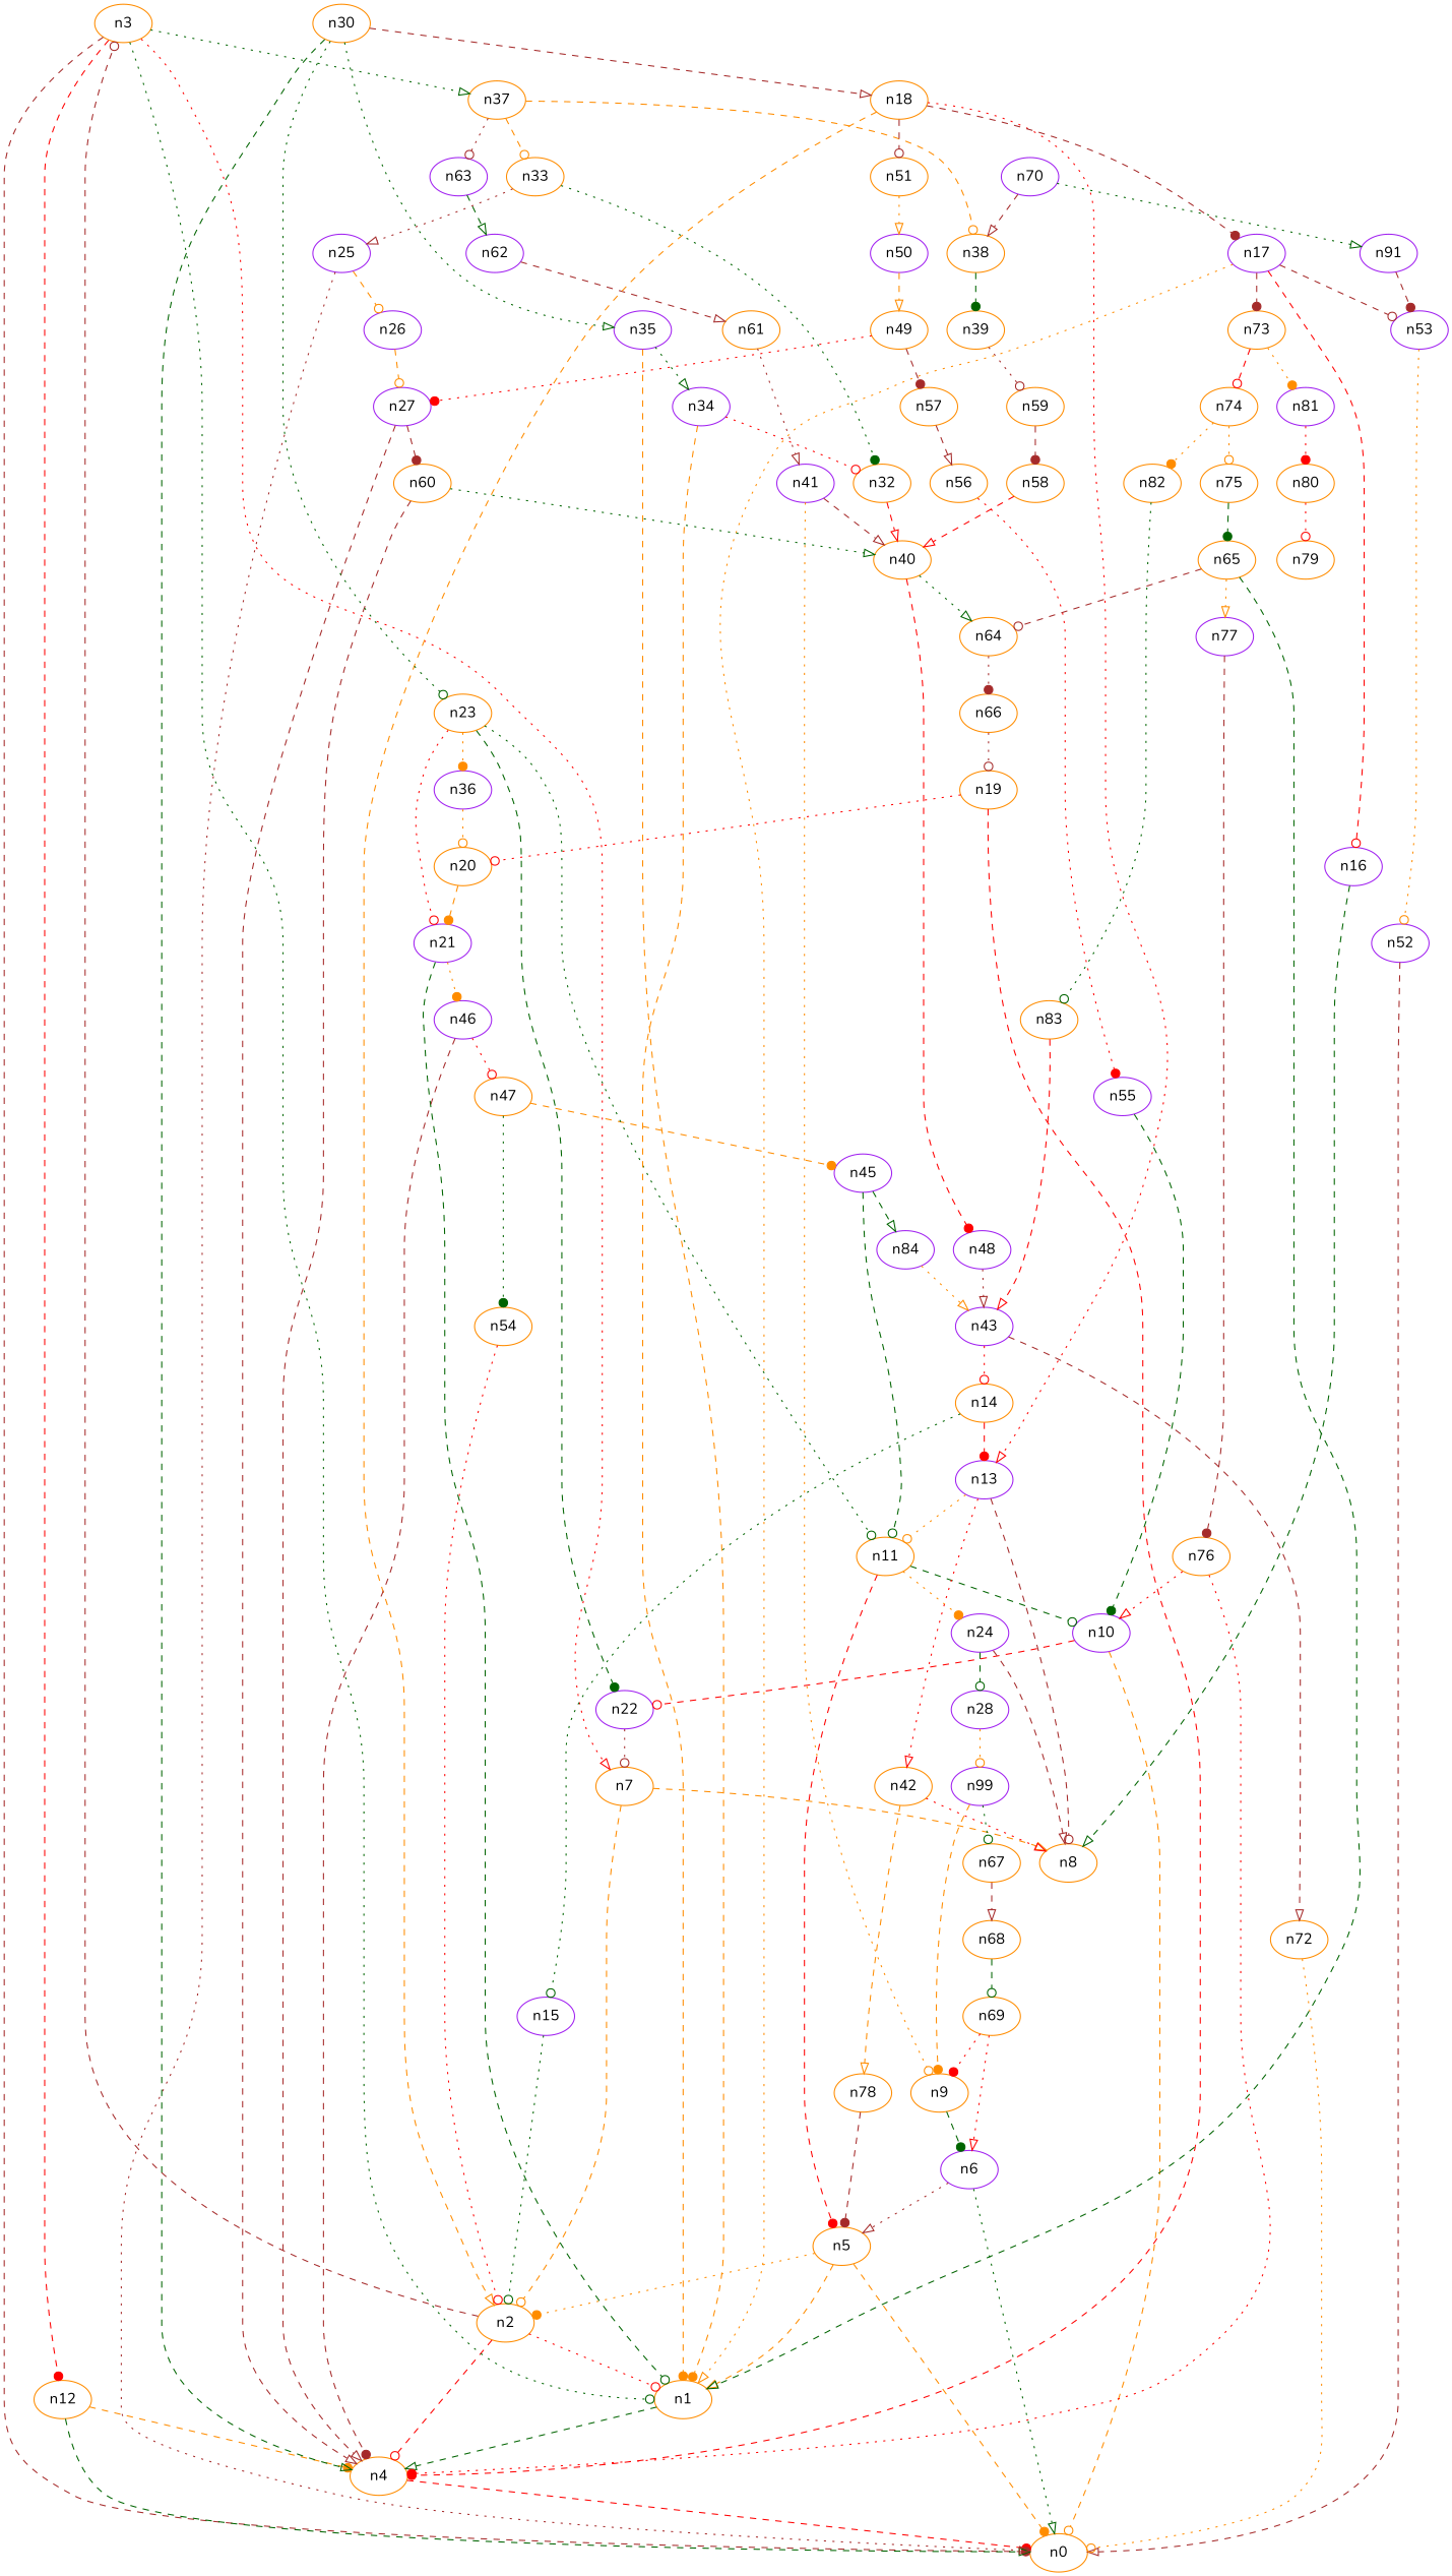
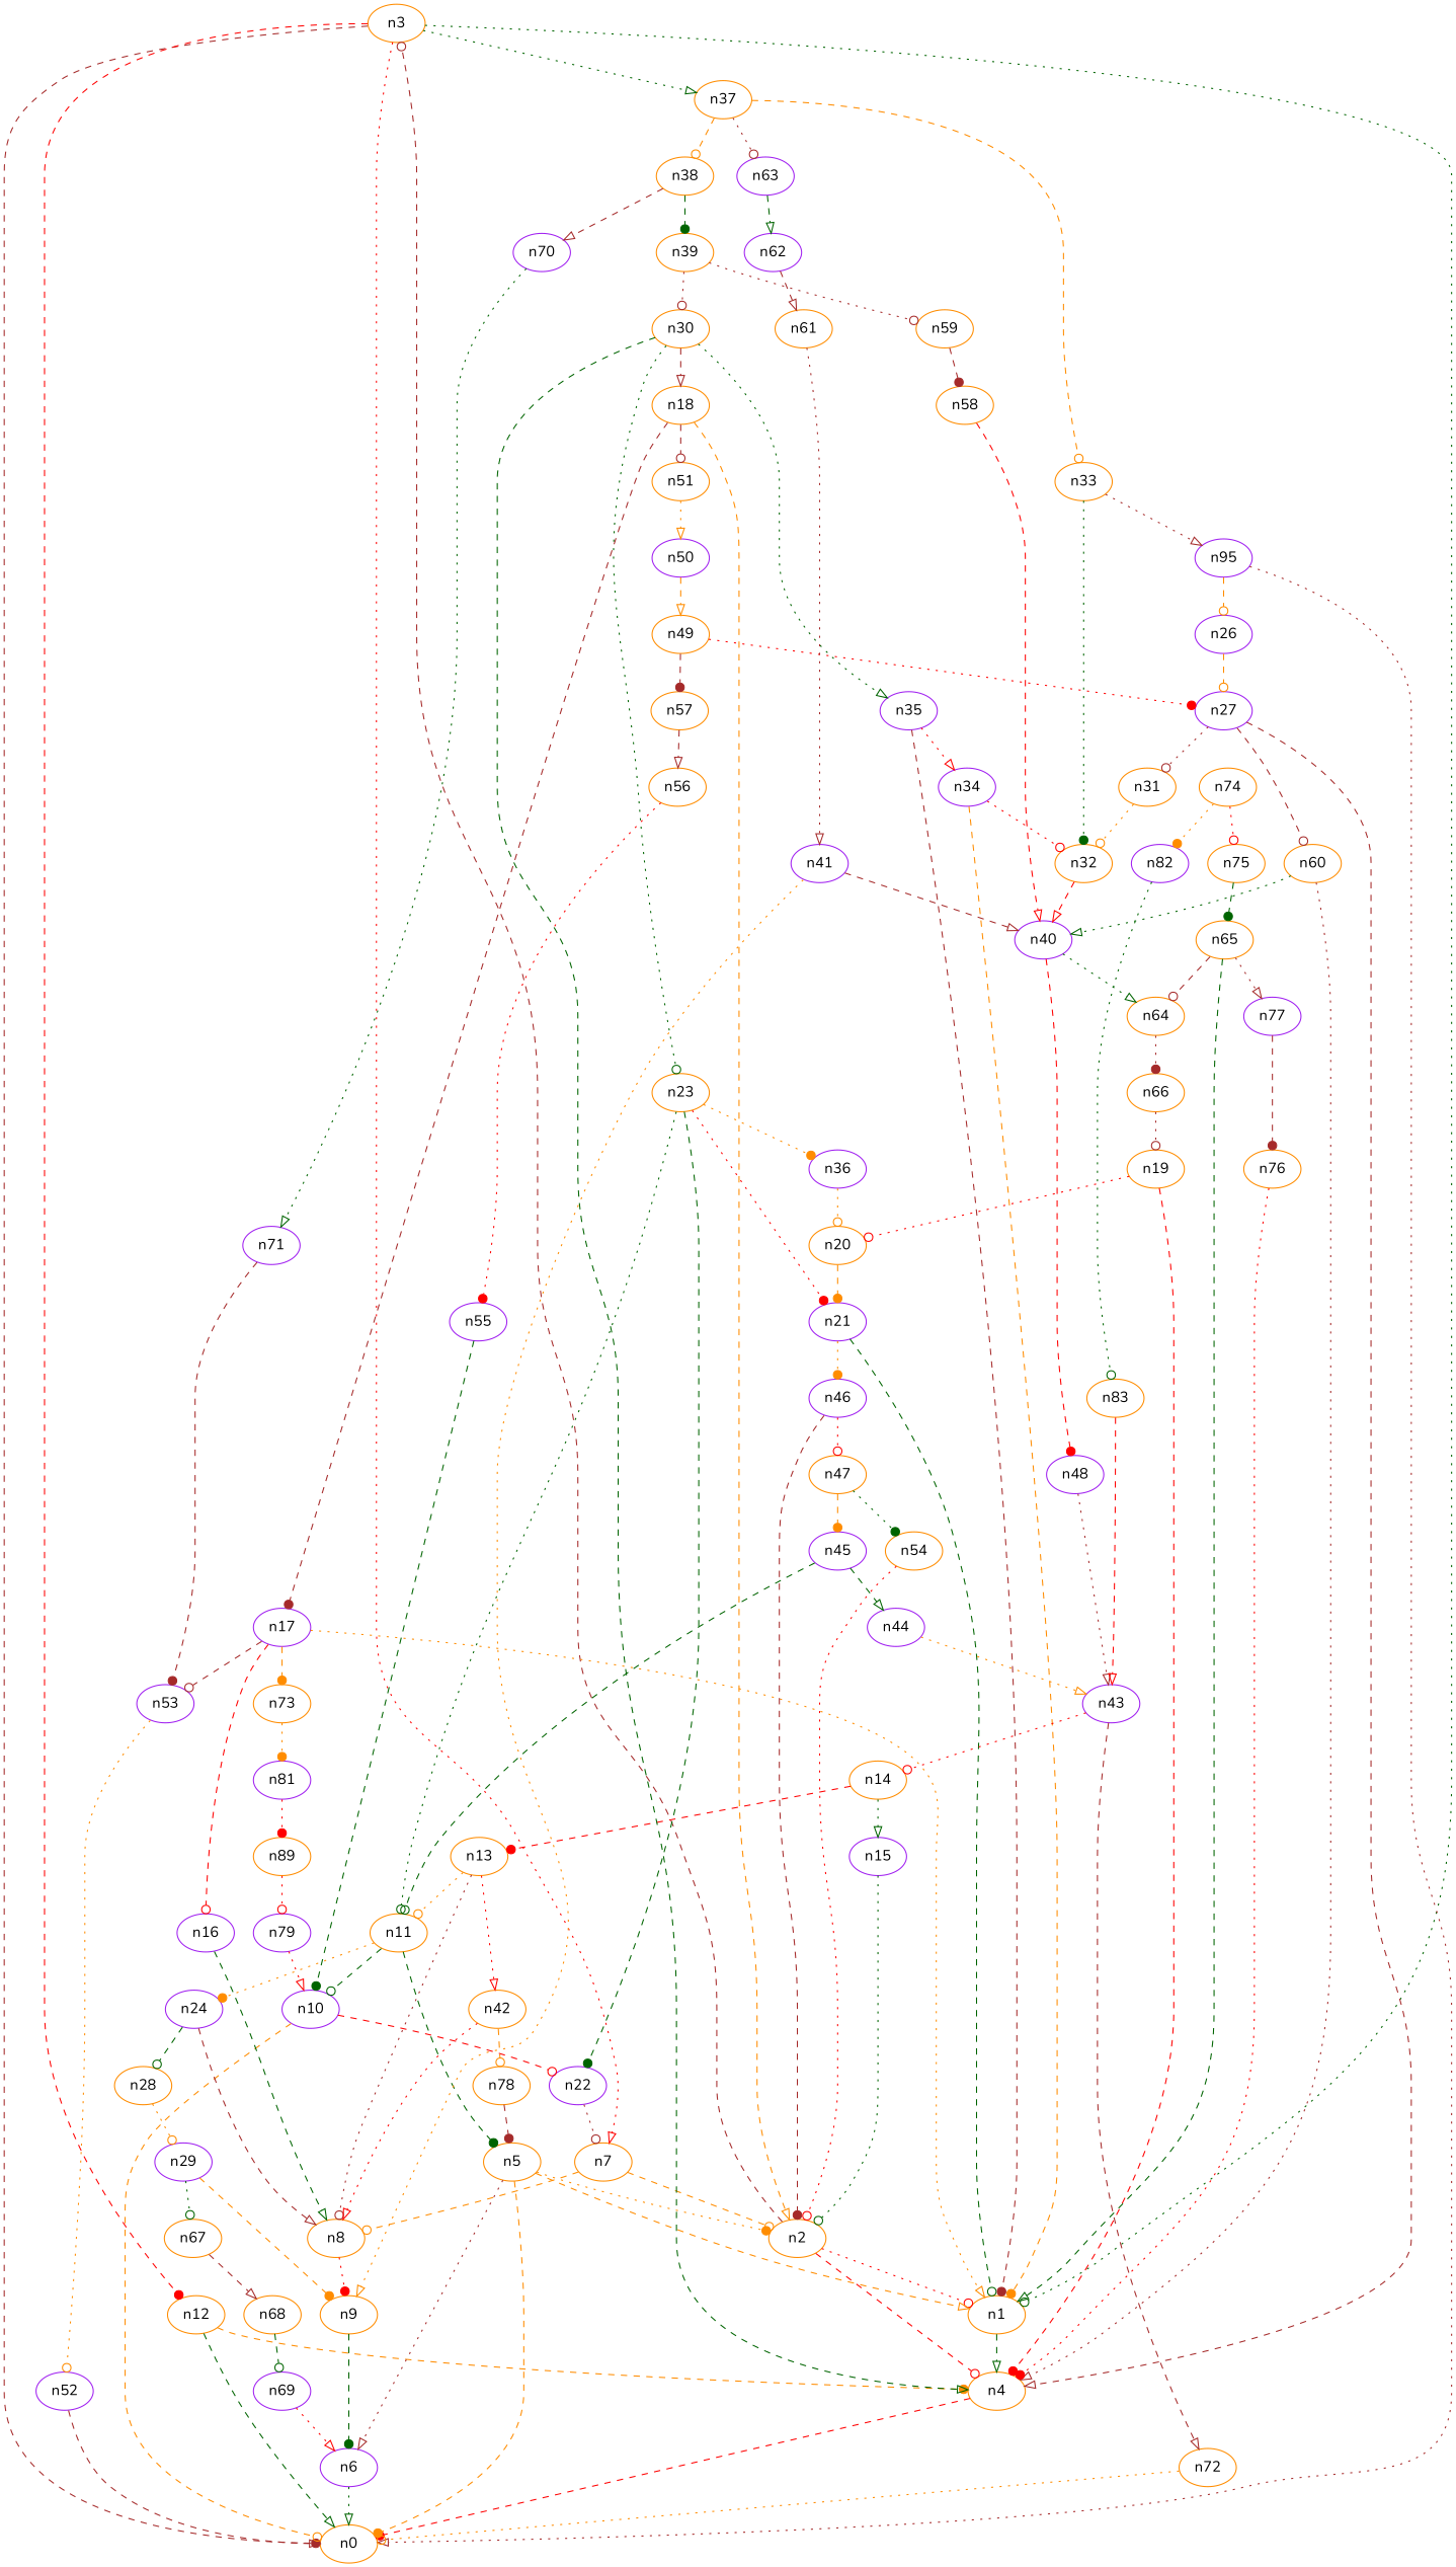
  digraph {
    fontname=Nunito
    node [color=darkorange fontname=Nunito]
    edge [arrowhead=odot color=brown fontname=Nunito style=dashed]
    n1
    n4
    n0
    n2
    n3
    n7
    n12
    n37
    n8
    n33
    n38
    n63 [color=purple]
    n9
-   n25 [color=purple]
+   n25 [color=purple label=n95]
    n32
    n39
    n70 [color=purple]
    n62 [color=purple]
    n5
    n6 [color=purple]
    n10 [color=purple]
    n22 [color=purple]
    n11
    n24 [color=purple]
-   n28 [color=purple]
-   n29 [color=purple label=n99]
-   n13 [color=purple]
+   n28
+   n29 [color=purple]
+   n13
    n42
    n78
    n14
    n15 [color=purple]
    n16 [color=purple]
    n17 [color=purple]
    n53 [color=purple]
    n73
    n52 [color=purple]
    n74
    n81 [color=purple]
    n75
-   n82
-   n80
+   n82 [color=purple]
+   n80 [label=n89]
    n18
    n51
    n50 [color=purple]
    n49
    n19
    n20
    n21 [color=purple]
    n46 [color=purple]
    n47
    n45 [color=purple]
    n54
    n23
    n36 [color=purple]
    n67
    n26 [color=purple]
    n27 [color=purple]
+   n31
    n60
-   n40
+   n40 [color=purple]
    n48 [color=purple]
    n64
    n68
-   n69
+   n69 [color=purple]
    n30
    n35 [color=purple]
    n34 [color=purple]
    n43 [color=purple]
    n66
    n59
-   n71 [color=purple label=n91]
+   n71 [color=purple]
    n61
    n58
    n72
    n41 [color=purple]
-   n44 [color=purple label=n84]
+   n44 [color=purple]
    n57
    n56
    n55 [color=purple]
    n65
    n77 [color=purple]
    n76
    n83
-   n79
+   n79 [color=purple]
    n1 -> n4 [arrowhead=onormal color=darkgreen]
    n4 -> n0 [arrowhead=dot color=red]
    n2 -> n1 [color=red style=dotted]
    n2 -> n4 [color=red]
    n2 -> n3
    n3 -> n1 [color=darkgreen style=dotted]
    n3 -> n0 [arrowhead=dot]
    n3 -> n7 [arrowhead=onormal color=red style=dotted]
    n3 -> n12 [arrowhead=dot color=red]
    n3 -> n37 [arrowhead=onormal color=darkgreen style=dotted]
    n7 -> n2 [color=darkorange]
-   n7 -> n8 [arrowhead=onormal color=darkorange]
+   n7 -> n8 [color=darkorange]
    n12 -> n4 [arrowhead=dot color=darkorange]
    n12 -> n0 [arrowhead=onormal color=darkgreen]
    n37 -> n33 [color=darkorange]
    n37 -> n38 [color=darkorange]
    n37 -> n63 [style=dotted]
-   n69 -> n9 [arrowhead=dot color=red style=dotted]
+   n8 -> n9 [arrowhead=dot color=red style=dotted]
    n33 -> n25 [arrowhead=onormal style=dotted]
    n33 -> n32 [arrowhead=dot color=darkgreen style=dotted]
    n38 -> n39 [arrowhead=dot color=darkgreen]
-   n70 -> n38 [arrowhead=onormal]
+   n38 -> n70 [arrowhead=onormal]
    n63 -> n62 [arrowhead=onormal color=darkgreen]
    n9 -> n6 [arrowhead=dot color=darkgreen]
    n25 -> n0 [arrowhead=onormal style=dotted]
    n25 -> n26 [color=darkorange]
    n32 -> n40 [arrowhead=onormal color=red]
+   n39 -> n30 [style=dotted]
    n39 -> n59 [style=dotted]
    n70 -> n71 [arrowhead=onormal color=darkgreen style=dotted]
    n62 -> n61 [arrowhead=onormal]
    n5 -> n1 [arrowhead=onormal color=darkorange]
    n5 -> n0 [arrowhead=dot color=darkorange]
    n5 -> n2 [arrowhead=dot color=darkorange style=dotted]
    n6 -> n0 [arrowhead=onormal color=darkgreen style=dotted]
-   n6 -> n5 [arrowhead=onormal style=dotted]
+   n5 -> n6 [arrowhead=onormal style=dotted]
    n10 -> n0 [color=darkorange]
    n10 -> n22 [color=red]
    n22 -> n7 [style=dotted]
-   n11 -> n5 [arrowhead=dot color=red]
+   n11 -> n5 [arrowhead=dot color=darkgreen]
    n11 -> n10 [color=darkgreen]
    n11 -> n24 [arrowhead=dot color=darkorange style=dotted]
    n24 -> n8 [arrowhead=onormal]
    n24 -> n28 [color=darkgreen]
    n28 -> n29 [color=darkorange style=dotted]
    n29 -> n9 [arrowhead=dot color=darkorange]
    n29 -> n67 [color=darkgreen style=dotted]
-   n13 -> n8
+   n13 -> n8 [style=dotted]
    n13 -> n11 [color=darkorange style=dotted]
    n13 -> n42 [arrowhead=onormal color=red style=dotted]
    n42 -> n8 [arrowhead=onormal color=red style=dotted]
-   n42 -> n78 [arrowhead=onormal color=darkorange]
+   n42 -> n78 [color=darkorange]
    n78 -> n5 [arrowhead=dot]
    n14 -> n13 [arrowhead=dot color=red]
-   n14 -> n15 [color=darkgreen style=dotted]
+   n14 -> n15 [arrowhead=onormal color=darkgreen style=dotted]
    n15 -> n2 [color=darkgreen style=dotted]
    n16 -> n8 [arrowhead=onormal color=darkgreen]
    n17 -> n1 [arrowhead=onormal color=darkorange style=dotted]
    n17 -> n16 [color=red]
    n17 -> n53
-   n17 -> n73 [arrowhead=dot]
+   n17 -> n73 [arrowhead=dot color=darkorange]
    n53 -> n52 [color=darkorange style=dotted]
-   n73 -> n74 [color=red]
    n73 -> n81 [arrowhead=dot color=darkorange style=dotted]
    n52 -> n0 [arrowhead=onormal]
-   n74 -> n75 [color=darkorange style=dotted]
+   n74 -> n75 [color=red style=dotted]
    n74 -> n82 [arrowhead=dot color=darkorange style=dotted]
    n81 -> n80 [arrowhead=dot color=red style=dotted]
    n75 -> n65 [arrowhead=dot color=darkgreen]
    n82 -> n83 [color=darkgreen style=dotted]
    n80 -> n79 [color=red style=dotted]
    n18 -> n2 [arrowhead=onormal color=darkorange]
-   n18 -> n13 [arrowhead=onormal color=red style=dotted]
    n18 -> n17 [arrowhead=dot]
    n18 -> n51
    n51 -> n50 [arrowhead=onormal color=darkorange style=dotted]
    n50 -> n49 [arrowhead=onormal color=darkorange]
    n49 -> n27 [arrowhead=dot color=red style=dotted]
    n49 -> n57 [arrowhead=dot]
    n19 -> n4 [arrowhead=dot color=red]
    n19 -> n20 [color=red style=dotted]
    n20 -> n21 [arrowhead=dot color=darkorange]
    n21 -> n1 [color=darkgreen]
    n21 -> n46 [arrowhead=dot color=darkorange style=dotted]
-   n46 -> n4 [arrowhead=dot]
+   n46 -> n2 [arrowhead=dot]
    n46 -> n47 [color=red style=dotted]
    n47 -> n45 [arrowhead=dot color=darkorange]
    n47 -> n54 [arrowhead=dot color=darkgreen style=dotted]
    n45 -> n11 [color=darkgreen]
    n45 -> n44 [arrowhead=onormal color=darkgreen]
    n54 -> n2 [color=red style=dotted]
    n23 -> n22 [arrowhead=dot color=darkgreen]
    n23 -> n11 [color=darkgreen style=dotted]
-   n23 -> n21 [color=red style=dotted]
+   n23 -> n21 [arrowhead=dot color=red style=dotted]
    n23 -> n36 [arrowhead=dot color=darkorange style=dotted]
    n36 -> n20 [color=darkorange style=dotted]
    n67 -> n68 [arrowhead=onormal]
    n26 -> n27 [color=darkorange]
    n27 -> n4 [arrowhead=onormal]
-   n27 -> n60 [arrowhead=dot]
-   n60 -> n4 [arrowhead=onormal]
+   n27 -> n31 [style=dotted]
+   n27 -> n60
+   n31 -> n32 [color=darkorange style=dotted]
+   n60 -> n4 [arrowhead=onormal style=dotted]
    n60 -> n40 [arrowhead=onormal color=darkgreen style=dotted]
    n40 -> n48 [arrowhead=dot color=red]
    n40 -> n64 [arrowhead=onormal color=darkgreen style=dotted]
    n48 -> n43 [arrowhead=onormal style=dotted]
    n64 -> n66 [arrowhead=dot style=dotted]
    n68 -> n69 [color=darkgreen]
    n69 -> n6 [arrowhead=onormal color=red style=dotted]
    n30 -> n4 [arrowhead=onormal color=darkgreen]
    n30 -> n18 [arrowhead=onormal]
    n30 -> n23 [color=darkgreen style=dotted]
    n30 -> n35 [arrowhead=onormal color=darkgreen style=dotted]
-   n35 -> n1 [arrowhead=dot color=darkorange]
-   n35 -> n34 [arrowhead=onormal color=darkgreen style=dotted]
+   n35 -> n1 [arrowhead=dot]
+   n35 -> n34 [arrowhead=onormal color=red style=dotted]
    n34 -> n1 [arrowhead=dot color=darkorange]
    n34 -> n32 [color=red style=dotted]
    n43 -> n14 [color=red style=dotted]
    n43 -> n72 [arrowhead=onormal]
    n66 -> n19 [style=dotted]
    n59 -> n58 [arrowhead=dot]
    n71 -> n53 [arrowhead=dot]
    n61 -> n41 [arrowhead=onormal style=dotted]
    n58 -> n40 [arrowhead=onormal color=red]
    n72 -> n0 [color=darkorange style=dotted]
-   n41 -> n9 [color=darkorange style=dotted]
+   n41 -> n9 [arrowhead=onormal color=darkorange style=dotted]
    n41 -> n40 [arrowhead=onormal]
    n44 -> n43 [arrowhead=onormal color=darkorange style=dotted]
    n57 -> n56 [arrowhead=onormal]
    n56 -> n55 [arrowhead=dot color=red style=dotted]
    n55 -> n10 [arrowhead=dot color=darkgreen]
    n65 -> n1 [arrowhead=onormal color=darkgreen]
    n65 -> n64
-   n65 -> n77 [arrowhead=onormal color=darkorange style=dotted]
+   n65 -> n77 [arrowhead=onormal style=dotted]
    n77 -> n76 [arrowhead=dot]
    n76 -> n4 [arrowhead=dot color=red style=dotted]
    n83 -> n43 [arrowhead=onormal color=red]
-   n76 -> n10 [arrowhead=onormal color=red style=dotted]
+   n79 -> n10 [arrowhead=onormal color=red style=dotted]
  }
